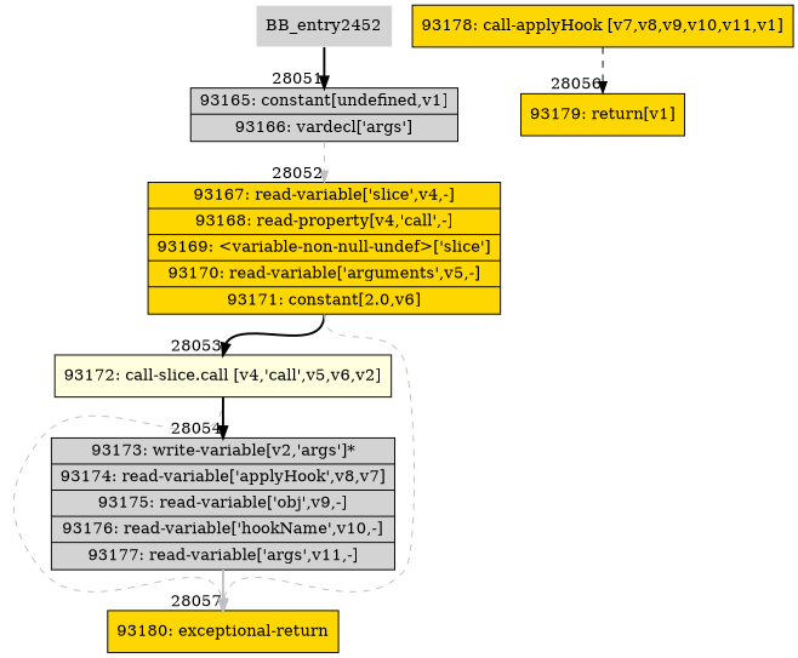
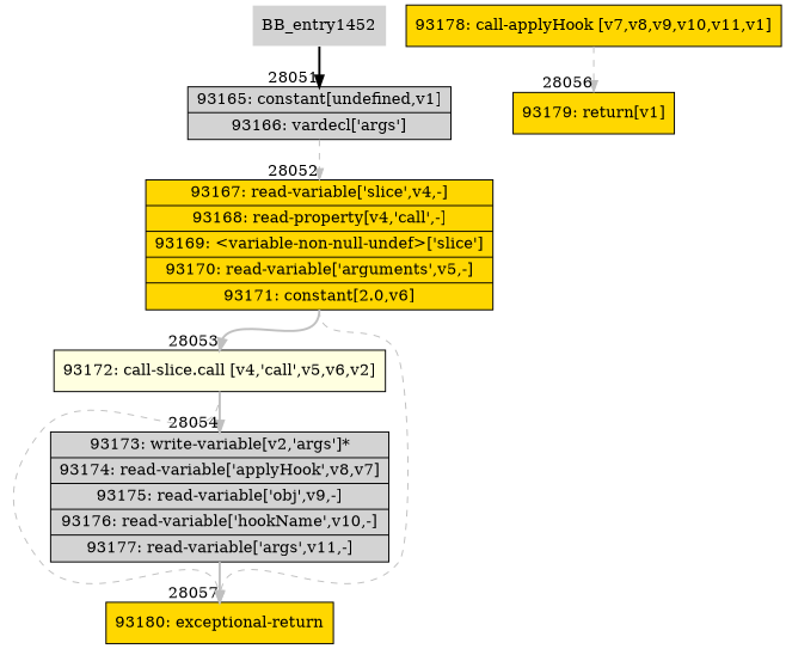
  digraph {
    rankdir=TD
    node [fillcolor=gold shape=record style=filled]
    edge [headport=n style=bold tailport=s]
-   BB_entry2452 [fillcolor=lightgrey shape=none]
+   BB_entry2452 [fillcolor=lightgrey shape=none label=BB_entry1452]
    n2 [fillcolor=lightgrey label="{93165: constant[undefined,v1]|93166: vardecl['args']}"]
    n3 [label="{93167: read-variable['slice',v4,-]|93168: read-property[v4,'call',-]|93169: \<variable-non-null-undef\>['slice']|93170: read-variable['arguments',v5,-]|93171: constant[2.0,v6]}"]
    n4 [fillcolor=lightyellow label="{93172: call-slice.call [v4,'call',v5,v6,v2]}"]
    n5 [label="{93180: exceptional-return}"]
    n6 [fillcolor=lightgrey label="{93173: write-variable[v2,'args']*|93174: read-variable['applyHook',v8,v7]|93175: read-variable['obj',v9,-]|93176: read-variable['hookName',v10,-]|93177: read-variable['args',v11,-]}"]
    n7 [label="{93178: call-applyHook [v7,v8,v9,v10,v11,v1]}"]
    n8 [label="{93179: return[v1]}"]
    BB_entry2452 -> n2 [headlabel="    28051"]
    n2 -> n3 [color=gray headlabel="      28052" style=dashed]
-   n3 -> n4 [headlabel="      28053"]
+   n3 -> n4 [headlabel="      28053" color=gray]
    n3 -> n5 [color=gray headlabel="      28057" style=dashed]
    n4 -> n5 [color=gray style=dashed]
-   n4 -> n6 [headlabel="      28054"]
+   n4 -> n6 [headlabel="      28054" color=gray]
    n6 -> n5 [color=gray]
-   n7 -> n8 [headlabel="      28056" style=dashed]
+   n7 -> n8 [headlabel="      28056" style=dashed color=gray]
  }
